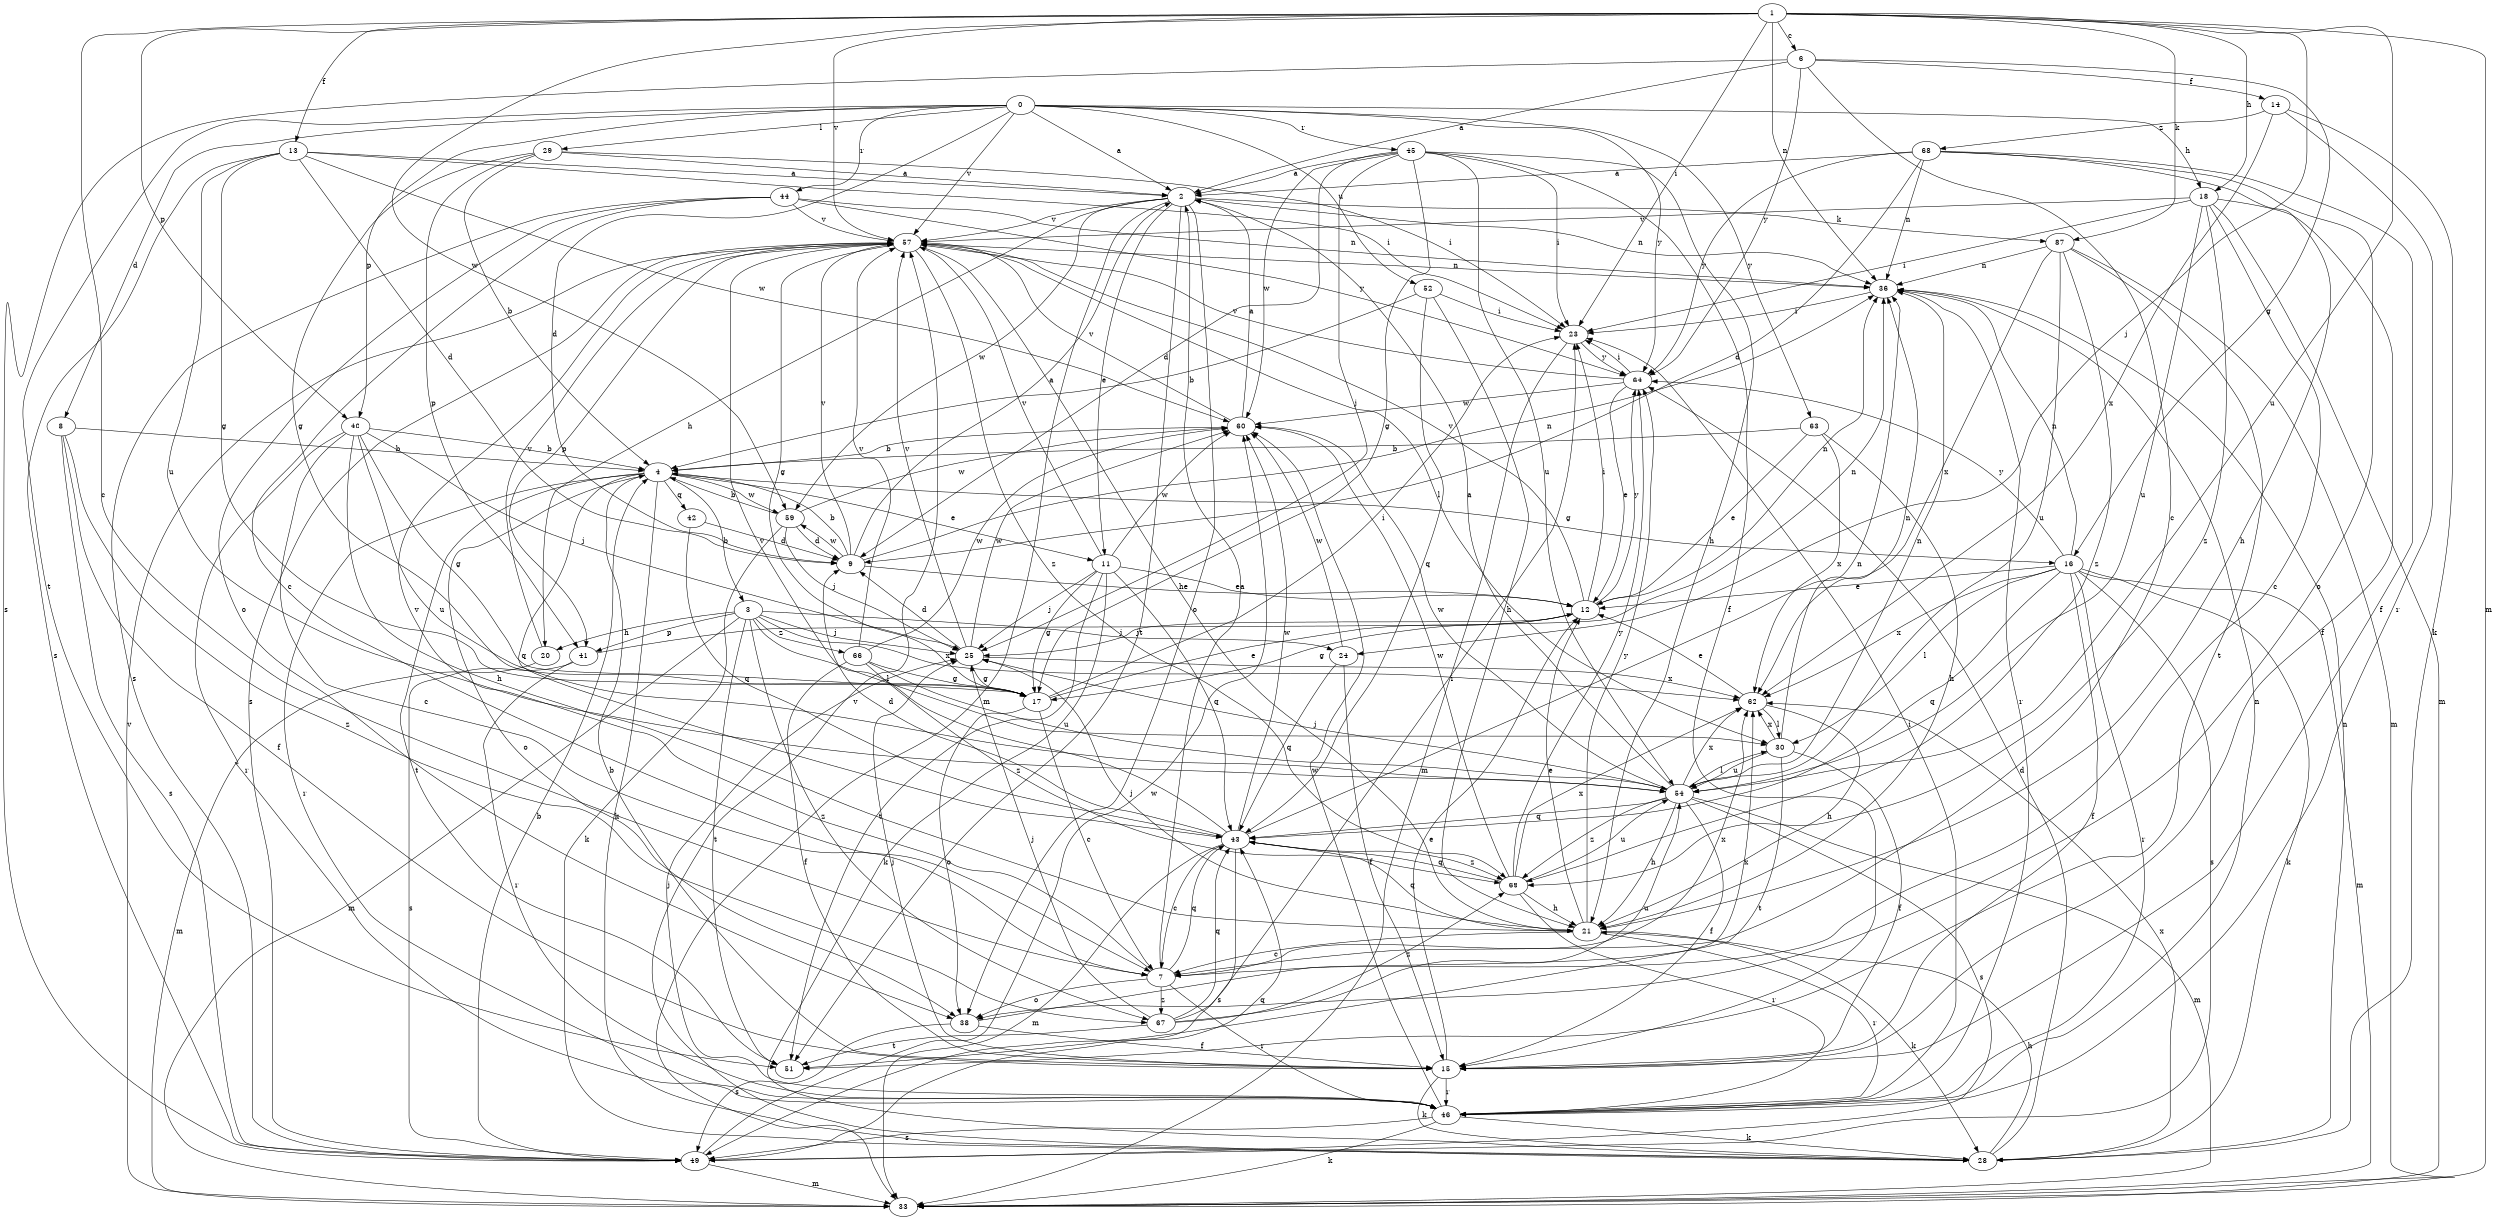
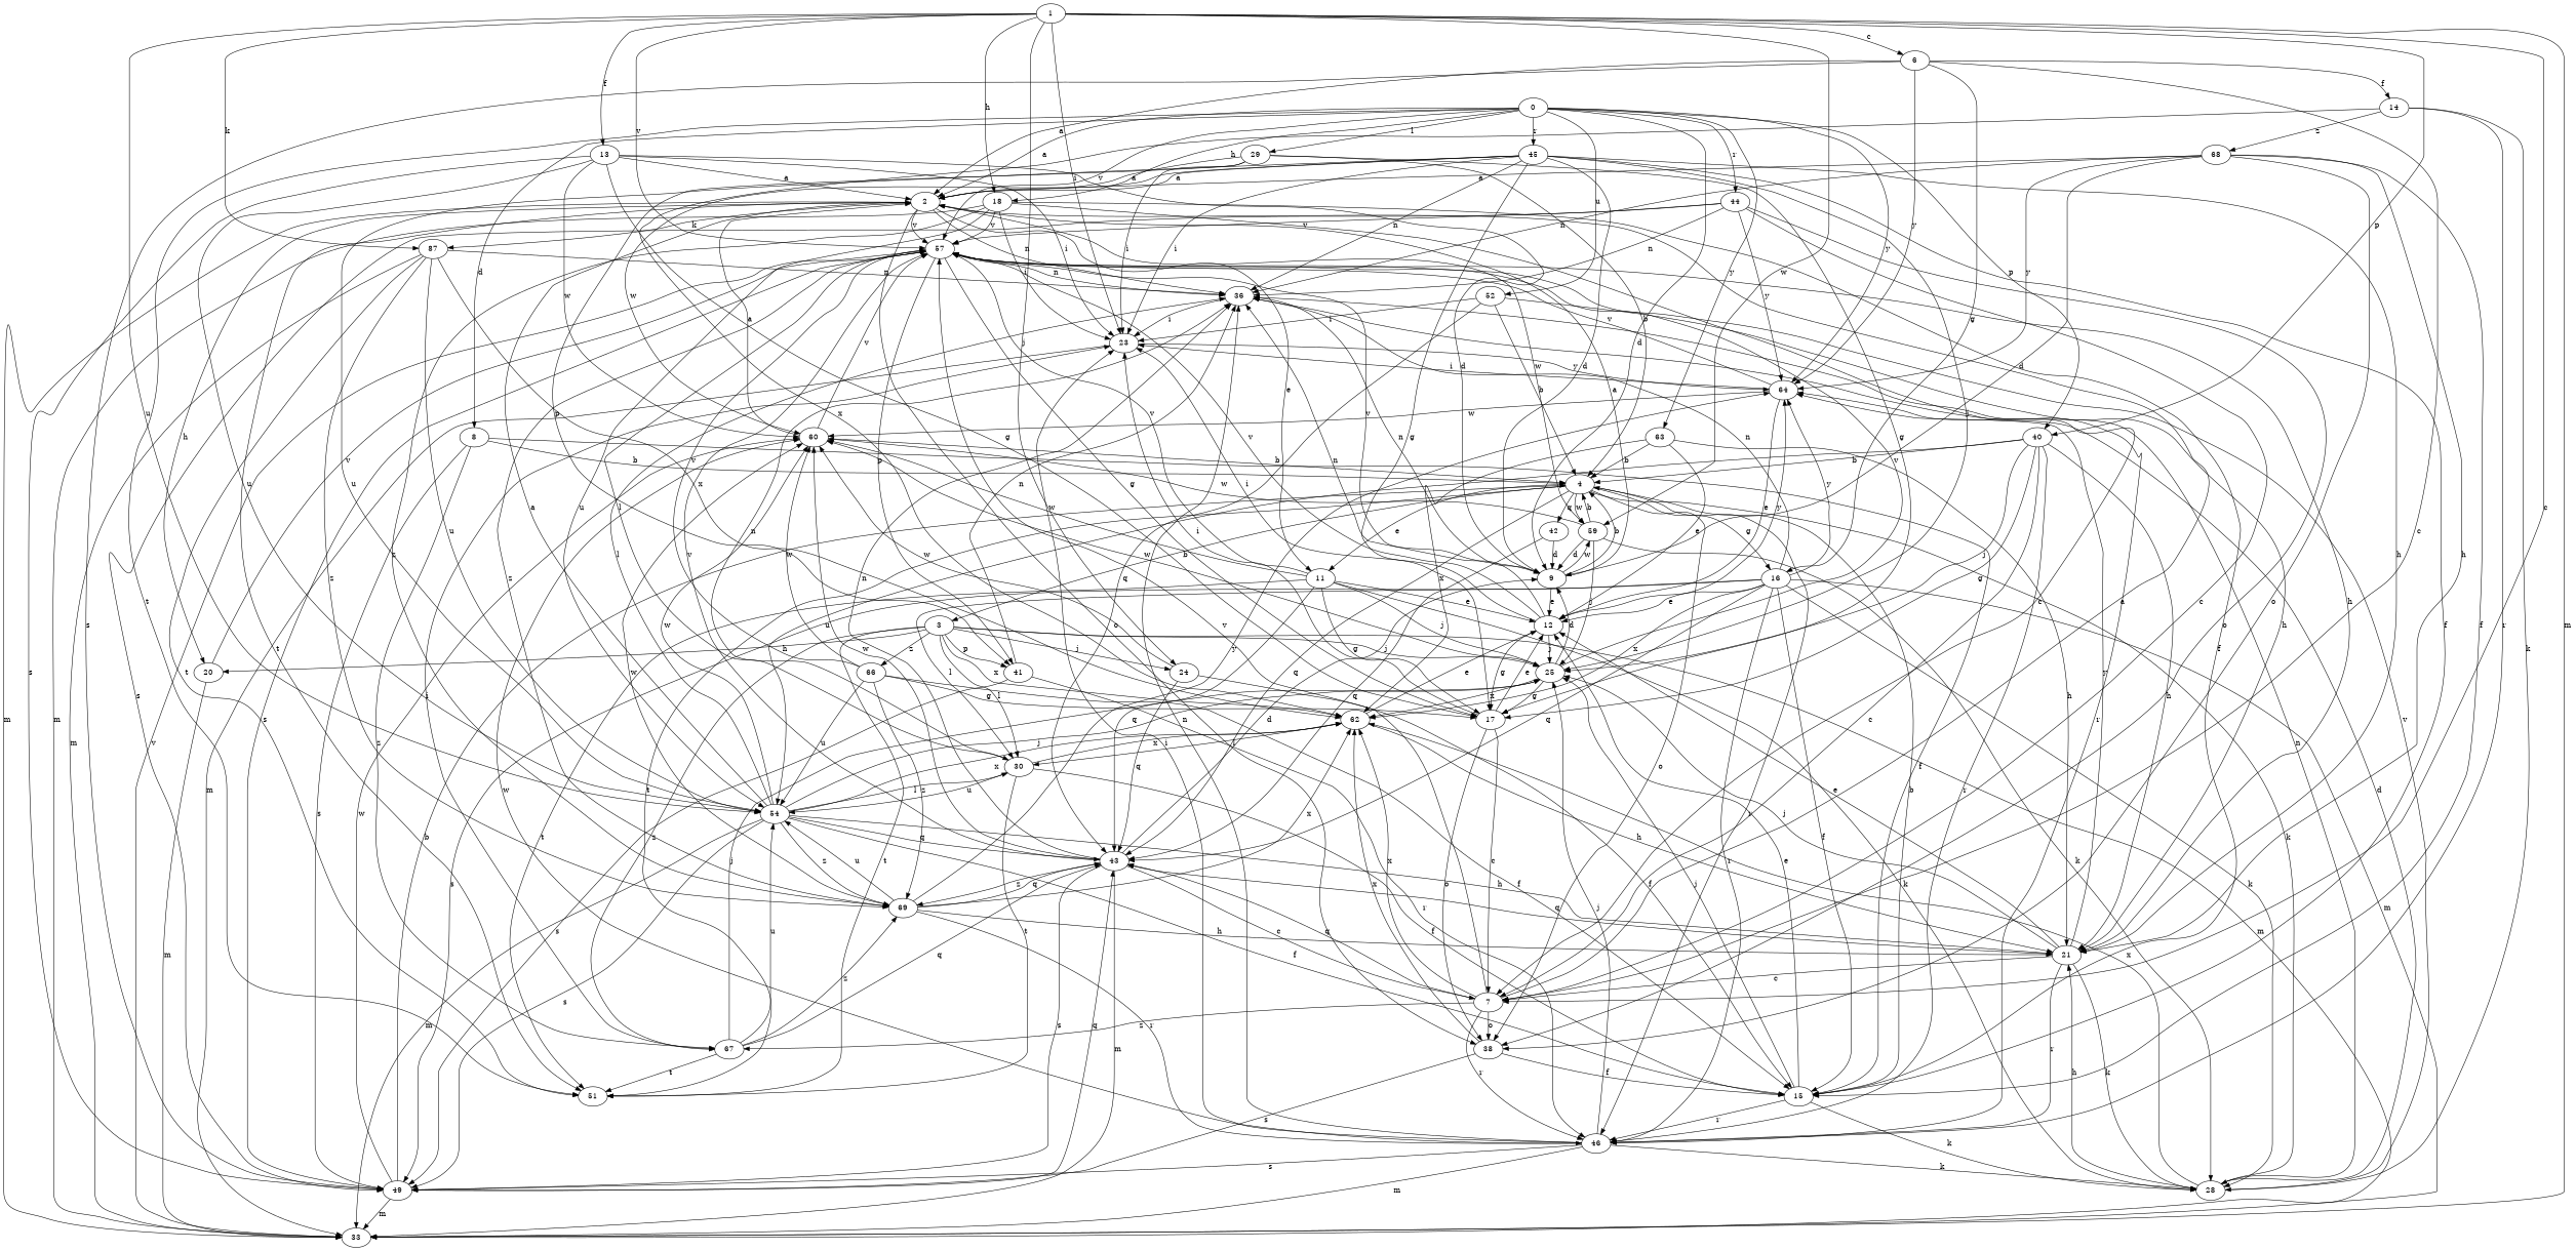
  strict digraph {
    0
    2
    8
    9
    18
    29
    40
    44
    45
    51
    52
    57
    63
    64
    n15 [label=87]
    33
    36
    59
    11
    20
    38
    67
    4
    49
    15
    12
    7
    23
    54
    69
    41
    17
    25
    46
    21
    60
    43
    30
    62
    1
    6
    13
    24
    16
    14
    28
    3
    66
    42
    68
    0 -> 2 [label=a]
    0 -> 8 [label=d]
    0 -> 9 [label=d]
    0 -> 18 [label=h]
    0 -> 29 [label=l]
    0 -> 40 [label=p]
    0 -> 44 [label=r]
    0 -> 45 [label=r]
    0 -> 51 [label=t]
    0 -> 52 [label=u]
    0 -> 57 [label=v]
    0 -> 63 [label=y]
    0 -> 64 [label=y]
    2 -> 51 [label=t]
    2 -> 57 [label=v]
    2 -> n15 [label=k]
    2 -> 33 [label=m]
    2 -> 36 [label=n]
    2 -> 59 [label=w]
    2 -> 11 [label=e]
    2 -> 20 [label=h]
    2 -> 38 [label=o]
    8 -> 67 [label=z]
    8 -> 4 [label=b]
    8 -> 49 [label=s]
    8 -> 15 [label=f]
    9 -> 2 [label=a]
    9 -> 57 [label=v]
    9 -> 36 [label=n]
    9 -> 59 [label=w]
    9 -> 4 [label=b]
    9 -> 12 [label=e]
    18 -> 57 [label=v]
    18 -> 33 [label=m]
    18 -> 15 [label=f]
    18 -> 7 [label=c]
    18 -> 23 [label=i]
    18 -> 54 [label=u]
    18 -> 69 [label=z]
    29 -> 2 [label=a]
    29 -> 4 [label=b]
    29 -> 23 [label=i]
    29 -> 41 [label=p]
    29 -> 17 [label=g]
    40 -> 4 [label=b]
    40 -> 7 [label=c]
    40 -> 54 [label=u]
    40 -> 17 [label=g]
    40 -> 25 [label=j]
    40 -> 46 [label=r]
    40 -> 21 [label=h]
    44 -> 57 [label=v]
    44 -> 64 [label=y]
    44 -> 36 [label=n]
    44 -> 38 [label=o]
    44 -> 49 [label=s]
    44 -> 7 [label=c]
    45 -> 2 [label=a]
    45 -> 9 [label=d]
    45 -> 15 [label=f]
    45 -> 23 [label=i]
    45 -> 54 [label=u]
    45 -> 17 [label=g]
    45 -> 25 [label=j]
    45 -> 21 [label=h]
    45 -> 60 [label=w]
    52 -> 4 [label=b]
    52 -> 23 [label=i]
    52 -> 21 [label=h]
    52 -> 43 [label=q]
    57 -> 36 [label=n]
    57 -> 49 [label=s]
    57 -> 69 [label=z]
    57 -> 41 [label=p]
    57 -> 17 [label=g]
    57 -> 21 [label=h]
    57 -> 30 [label=l]
    63 -> 4 [label=b]
    63 -> 12 [label=e]
    63 -> 21 [label=h]
    63 -> 62 [label=x]
    64 -> 57 [label=v]
    64 -> 12 [label=e]
    64 -> 23 [label=i]
    64 -> 60 [label=w]
    n15 -> 51 [label=t]
    n15 -> 33 [label=m]
    n15 -> 36 [label=n]
    n15 -> 54 [label=u]
    n15 -> 69 [label=z]
    n15 -> 62 [label=x]
    33 -> 57 [label=v]
    36 -> 23 [label=i]
    36 -> 46 [label=r]
    59 -> 9 [label=d]
    59 -> 4 [label=b]
    59 -> 25 [label=j]
    59 -> 60 [label=w]
    59 -> 28 [label=k]
    11 -> 51 [label=t]
    11 -> 57 [label=v]
    11 -> 12 [label=e]
    11 -> 17 [label=g]
    11 -> 25 [label=j]
    11 -> 60 [label=w]
    11 -> 43 [label=q]
    11 -> 28 [label=k]
    20 -> 57 [label=v]
    20 -> 33 [label=m]
    38 -> 49 [label=s]
    38 -> 15 [label=f]
    38 -> 62 [label=x]
    67 -> 51 [label=t]
    67 -> 23 [label=i]
    67 -> 54 [label=u]
    67 -> 69 [label=z]
    67 -> 25 [label=j]
    67 -> 43 [label=q]
    4 -> 51 [label=t]
    4 -> 59 [label=w]
    4 -> 11 [label=e]
    4 -> 38 [label=o]
    4 -> 46 [label=r]
    4 -> 43 [label=q]
    4 -> 16 [label=g]
    4 -> 28 [label=k]
    4 -> 3 [label=b]
    4 -> 42 [label=q]
    49 -> 33 [label=m]
    49 -> 4 [label=b]
    49 -> 60 [label=w]
    49 -> 43 [label=q]
    15 -> 4 [label=b]
    15 -> 12 [label=e]
    15 -> 25 [label=j]
    15 -> 46 [label=r]
    15 -> 28 [label=k]
    12 -> 57 [label=v]
    12 -> 64 [label=y]
    12 -> 36 [label=n]
    12 -> 23 [label=i]
    12 -> 17 [label=g]
    12 -> 25 [label=j]
    7 -> 2 [label=a]
    7 -> 57 [label=v]
    7 -> 38 [label=o]
    7 -> 67 [label=z]
    7 -> 46 [label=r]
    7 -> 43 [label=q]
    7 -> 62 [label=x]
    23 -> 64 [label=y]
    23 -> 33 [label=m]
    54 -> 2 [label=a]
    54 -> 33 [label=m]
-   54 -> 36 [label=n]
+   54 -> 36 [label=l]
    54 -> 49 [label=s]
    54 -> 15 [label=f]
    54 -> 69 [label=z]
    54 -> 25 [label=j]
    54 -> 21 [label=h]
    54 -> 60 [label=w]
    54 -> 43 [label=q]
    54 -> 30 [label=l]
    54 -> 62 [label=x]
    69 -> 64 [label=y]
    69 -> 54 [label=u]
    69 -> 46 [label=r]
    69 -> 21 [label=h]
    69 -> 60 [label=w]
    69 -> 43 [label=q]
    69 -> 62 [label=x]
    41 -> 36 [label=n]
    41 -> 49 [label=s]
    41 -> 46 [label=r]
    17 -> 38 [label=o]
    17 -> 12 [label=e]
    17 -> 7 [label=c]
    17 -> 23 [label=i]
    25 -> 9 [label=d]
    25 -> 57 [label=v]
    25 -> 17 [label=g]
    25 -> 60 [label=w]
    25 -> 62 [label=x]
-   46 -> 33 [label=k]
+   46 -> 33 [label=m]
    46 -> 36 [label=n]
    46 -> 49 [label=s]
    46 -> 23 [label=i]
    46 -> 25 [label=j]
    46 -> 60 [label=w]
    46 -> 28 [label=k]
    21 -> 64 [label=y]
    21 -> 12 [label=e]
    21 -> 7 [label=c]
    21 -> 25 [label=j]
    21 -> 46 [label=r]
    21 -> 43 [label=q]
    21 -> 28 [label=k]
    60 -> 2 [label=a]
    60 -> 57 [label=v]
    60 -> 4 [label=b]
    43 -> 9 [label=d]
    43 -> 57 [label=v]
    43 -> 33 [label=m]
    43 -> 36 [label=n]
    43 -> 49 [label=s]
    43 -> 7 [label=c]
    43 -> 69 [label=z]
    43 -> 60 [label=w]
    30 -> 51 [label=t]
    30 -> 36 [label=n]
    30 -> 15 [label=f]
    30 -> 54 [label=u]
    30 -> 62 [label=x]
    62 -> 12 [label=e]
    62 -> 21 [label=h]
    62 -> 30 [label=l]
    1 -> 18 [label=h]
    1 -> 40 [label=p]
    1 -> 57 [label=v]
    1 -> n15 [label=k]
    1 -> 33 [label=m]
-   1 -> 36 [label=n]
+   45 -> 36 [label=n]
    1 -> 59 [label=w]
    1 -> 7 [label=c]
    1 -> 23 [label=i]
    1 -> 54 [label=u]
    1 -> 6 [label=c]
    1 -> 13 [label=f]
    1 -> 24 [label=j]
    6 -> 2 [label=a]
    6 -> 64 [label=y]
    6 -> 49 [label=s]
    6 -> 7 [label=c]
    6 -> 16 [label=g]
    6 -> 14 [label=f]
    13 -> 2 [label=a]
    13 -> 9 [label=d]
    13 -> 49 [label=s]
    13 -> 23 [label=i]
    13 -> 54 [label=u]
    13 -> 17 [label=g]
    13 -> 60 [label=w]
    24 -> 15 [label=f]
    24 -> 60 [label=w]
    24 -> 43 [label=q]
    16 -> 64 [label=y]
    16 -> 33 [label=m]
    16 -> 36 [label=n]
    16 -> 49 [label=s]
    16 -> 15 [label=f]
    16 -> 12 [label=e]
    16 -> 46 [label=r]
    16 -> 43 [label=q]
    16 -> 30 [label=l]
    16 -> 62 [label=x]
    16 -> 28 [label=k]
    14 -> 46 [label=r]
    14 -> 62 [label=x]
    14 -> 28 [label=k]
    14 -> 68 [label=z]
    28 -> 57 [label=v]
    28 -> 64 [label=d]
    28 -> 36 [label=n]
    28 -> 21 [label=h]
    28 -> 62 [label=x]
    3 -> 51 [label=t]
    3 -> 33 [label=m]
    3 -> 20 [label=h]
    3 -> 67 [label=z]
    3 -> 41 [label=p]
    3 -> 25 [label=j]
    3 -> 30 [label=l]
    3 -> 62 [label=x]
    3 -> 24 [label=j]
    3 -> 66 [label=z]
    66 -> 57 [label=v]
    66 -> 15 [label=f]
    66 -> 54 [label=u]
    66 -> 69 [label=z]
    66 -> 17 [label=g]
    66 -> 60 [label=w]
    42 -> 9 [label=d]
    42 -> 43 [label=q]
    68 -> 2 [label=a]
    68 -> 9 [label=d]
    68 -> 64 [label=y]
    68 -> 36 [label=n]
    68 -> 38 [label=o]
    68 -> 15 [label=f]
    68 -> 21 [label=h]
  }
